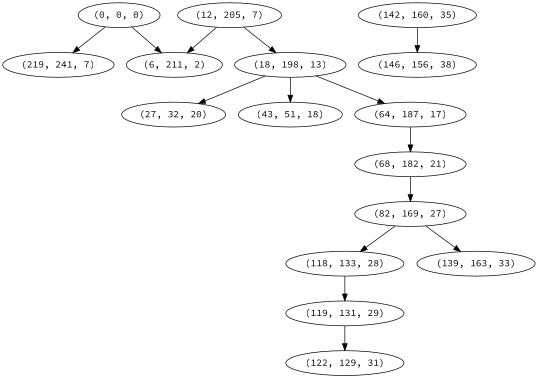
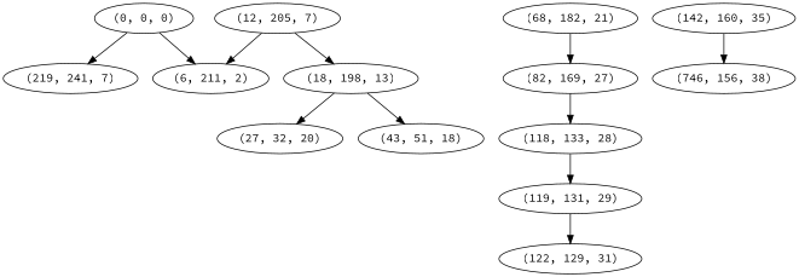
  digraph {
    fontname="Source Code Pro"
    node [fontname="Source Code Pro"]
    edge [fontname="Source Code Pro"]
    "(0, 0, 0)"
    "(6, 211, 2)"
    "(219, 241, 7)"
    "(12, 205, 7)"
    "(18, 198, 13)"
    "(27, 32, 20)"
    "(43, 51, 18)"
-   "(64, 187, 17)"
    "(68, 182, 21)"
    "(82, 169, 27)"
    "(118, 133, 28)"
-   "(139, 163, 33)"
    "(119, 131, 29)"
    "(122, 129, 31)"
    "(142, 160, 35)"
-   "(146, 156, 38)"
+   "(146, 156, 38)" [label="(746, 156, 38)"]
    "(0, 0, 0)" -> "(6, 211, 2)"
    "(0, 0, 0)" -> "(219, 241, 7)"
    "(12, 205, 7)" -> "(6, 211, 2)"
    "(12, 205, 7)" -> "(18, 198, 13)"
    "(18, 198, 13)" -> "(27, 32, 20)"
    "(18, 198, 13)" -> "(43, 51, 18)"
-   "(18, 198, 13)" -> "(64, 187, 17)"
-   "(64, 187, 17)" -> "(68, 182, 21)"
    "(68, 182, 21)" -> "(82, 169, 27)"
    "(82, 169, 27)" -> "(118, 133, 28)"
-   "(82, 169, 27)" -> "(139, 163, 33)"
    "(118, 133, 28)" -> "(119, 131, 29)"
    "(119, 131, 29)" -> "(122, 129, 31)"
    "(142, 160, 35)" -> "(146, 156, 38)"
  }
